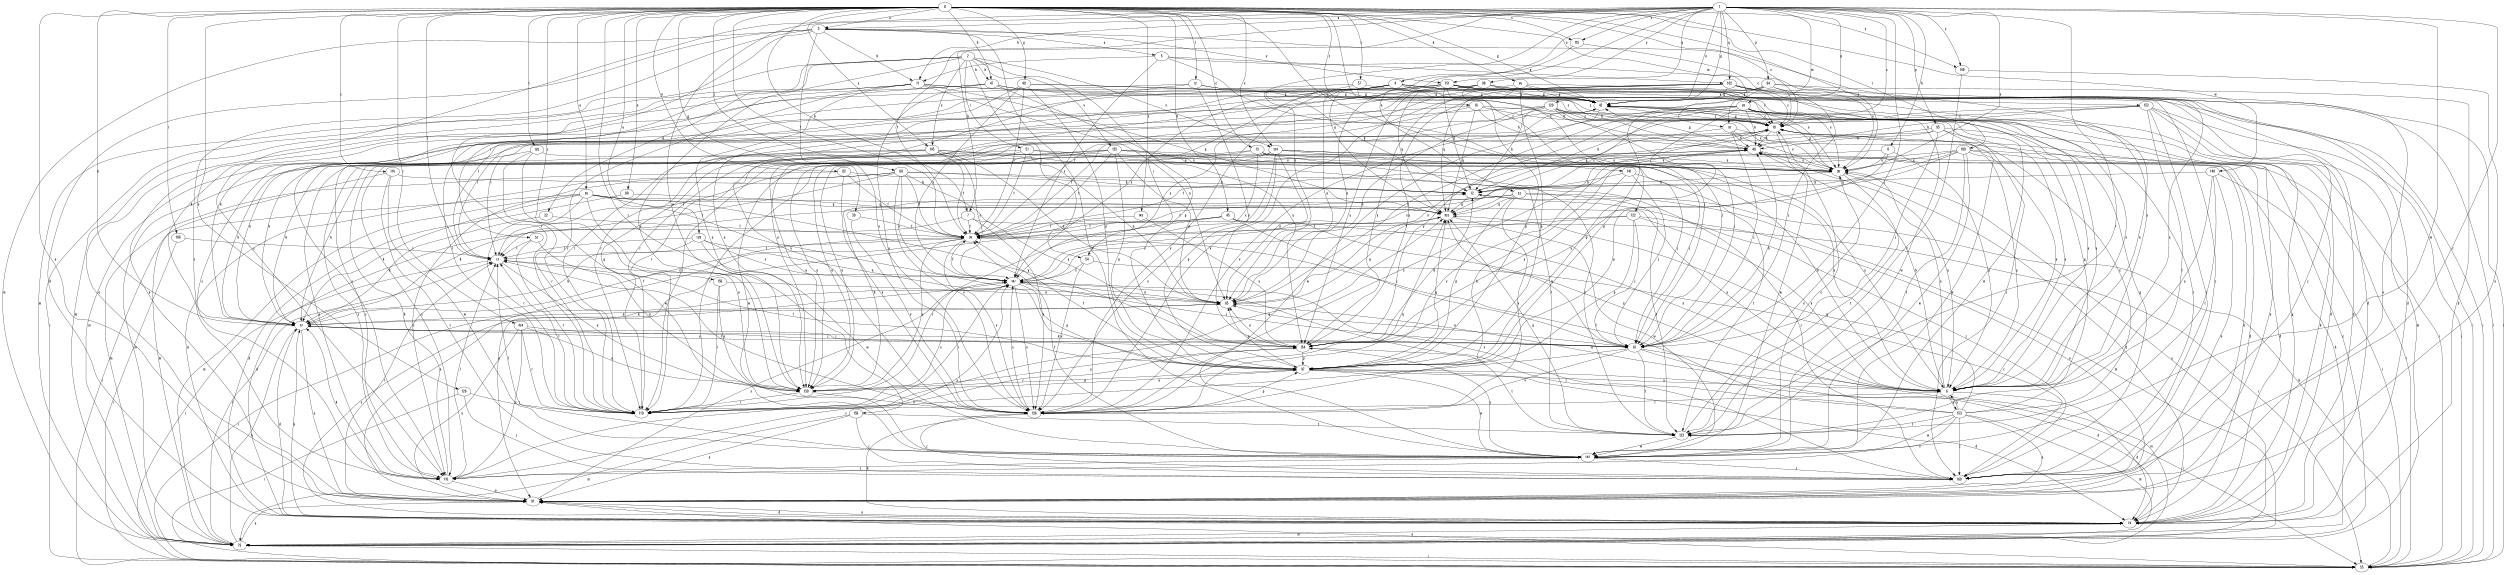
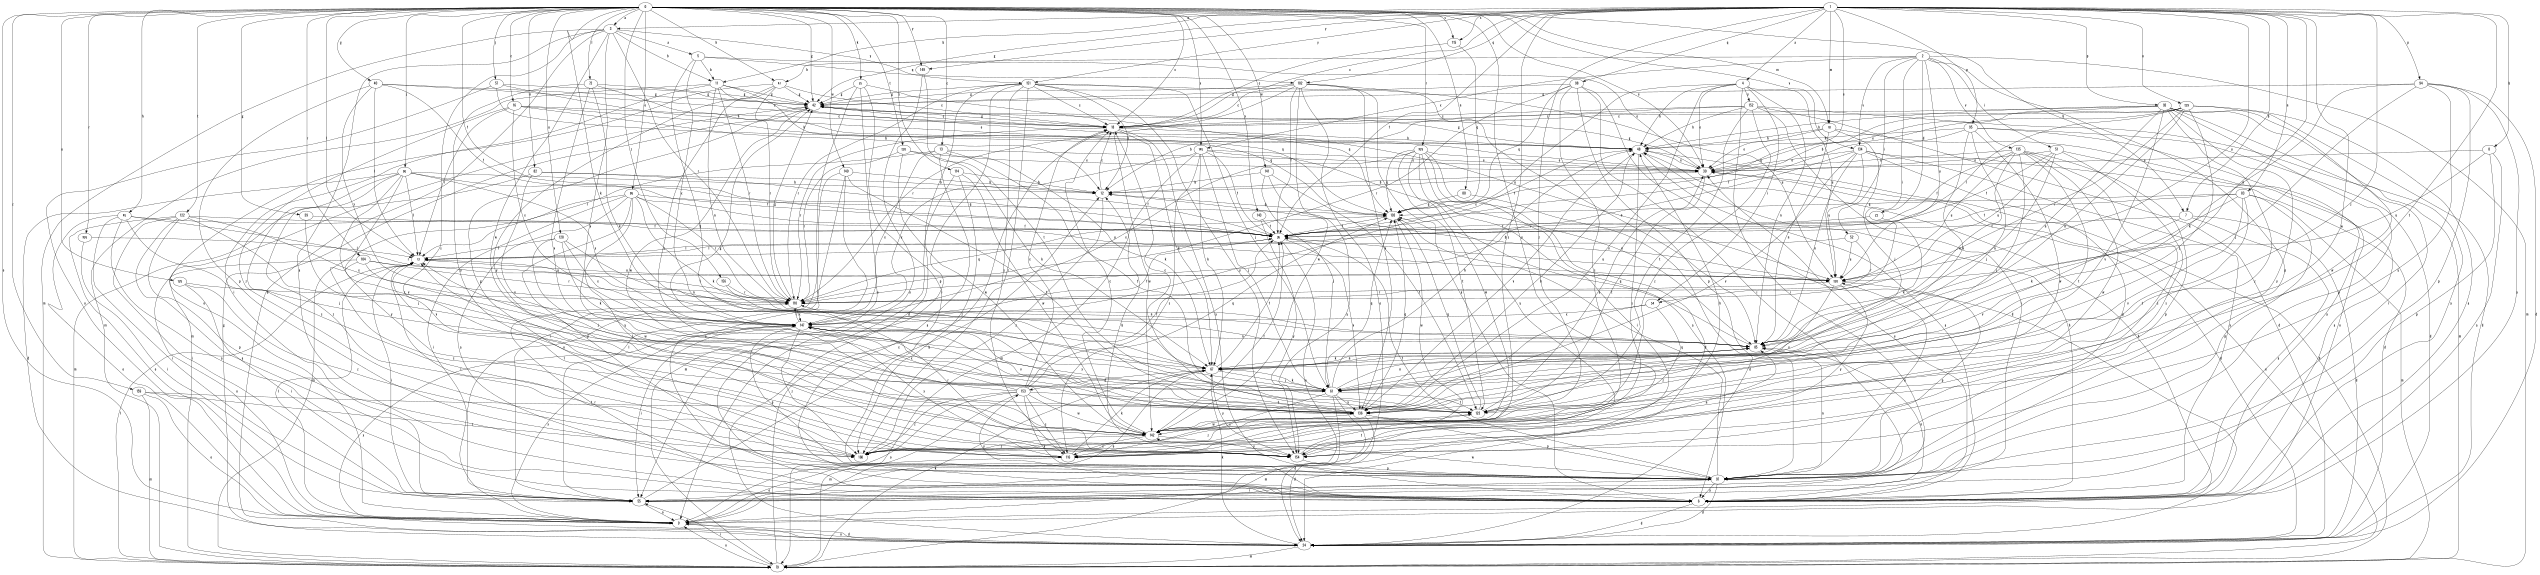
  strict digraph {
    fontname=Oswald
    node [fontname=Oswald]
    edge [fontname=Oswald]
    0
    3
    7
    13
    16
    18
    30
    36
    39
    40
    42
    45
    47
    57
    60
    65
    67
    72
    73
    78
    80
    82
    86
    91
    104
    106
    109
    114
    115
    120
    122
    126
    128
    134
    140
    141
    143
    145
    149
    156
    159
    11
    116
    142
    151
    79
    5
    6
    24
    110
    136
    123
    147
    160
    48
    103
    12
    130
    97
    61
    55
    154
    85
    1
    4
    8
    83
    93
    94
    95
    98
    102
    129
    54
    152
    2
    22
    51
    52
    135
    153
    0 -> 3 [label=a]
    0 -> 7 [label=b]
    0 -> 13 [label=c]
    0 -> 16 [label=c]
    0 -> 18 [label=c]
    0 -> 30 [label=e]
    0 -> 36 [label=f]
    0 -> 39 [label=g]
    0 -> 40 [label=g]
    0 -> 42 [label=g]
    0 -> 45 [label=h]
    0 -> 47 [label=h]
    0 -> 57 [label=j]
    0 -> 60 [label=j]
    0 -> 65 [label=k]
    0 -> 67 [label=k]
    0 -> 72 [label=l]
    0 -> 73 [label=l]
    0 -> 78 [label=m]
    0 -> 80 [label=n]
    0 -> 82 [label=n]
    0 -> 86 [label=o]
    0 -> 91 [label=o]
    0 -> 104 [label=r]
    0 -> 106 [label=r]
    0 -> 109 [label=r]
    0 -> 114 [label=s]
    0 -> 115 [label=s]
    0 -> 120 [label=t]
    0 -> 122 [label=t]
    0 -> 126 [label=u]
    0 -> 128 [label=u]
    0 -> 134 [label=v]
    0 -> 140 [label=w]
    0 -> 141 [label=w]
    0 -> 143 [label=x]
    0 -> 145 [label=x]
    0 -> 149 [label=y]
    0 -> 156 [label=z]
    0 -> 159 [label=z]
    3 -> 11 [label=b]
    3 -> 116 [label=s]
    3 -> 142 [label=w]
    3 -> 151 [label=y]
    3 -> 79 [label=m]
    3 -> 5 [label=a]
    3 -> 6 [label=a]
    3 -> 24 [label=d]
    3 -> 110 [label=r]
    3 -> 136 [label=v]
    7 -> 36 [label=f]
    7 -> 6 [label=a]
    7 -> 24 [label=d]
    7 -> 136 [label=v]
    13 -> 30 [label=e]
    13 -> 67 [label=k]
    13 -> 73 [label=l]
    13 -> 6 [label=a]
    13 -> 123 [label=t]
    13 -> 147 [label=x]
    16 -> 18 [label=c]
    16 -> 73 [label=l]
    16 -> 147 [label=x]
    16 -> 160 [label=z]
    16 -> 48 [label=h]
    16 -> 103 [label=q]
    18 -> 42 [label=g]
    18 -> 67 [label=k]
    18 -> 142 [label=w]
    18 -> 6 [label=a]
    18 -> 110 [label=r]
    18 -> 48 [label=h]
    30 -> 42 [label=g]
    30 -> 24 [label=d]
    30 -> 123 [label=t]
    30 -> 12 [label=b]
    36 -> 73 [label=l]
    36 -> 91 [label=o]
    36 -> 136 [label=v]
    36 -> 130 [label=u]
    39 -> 36 [label=f]
    39 -> 136 [label=v]
    40 -> 18 [label=c]
    40 -> 36 [label=f]
    40 -> 42 [label=g]
    40 -> 73 [label=l]
    40 -> 147 [label=x]
    40 -> 97 [label=p]
    42 -> 18 [label=c]
    42 -> 142 [label=w]
    42 -> 79 [label=m]
    45 -> 36 [label=f]
    45 -> 91 [label=o]
    45 -> 6 [label=a]
    45 -> 110 [label=r]
    45 -> 61 [label=j]
    45 -> 55 [label=i]
    47 -> 18 [label=c]
    47 -> 42 [label=g]
    47 -> 91 [label=o]
    47 -> 110 [label=r]
    47 -> 136 [label=v]
    47 -> 154 [label=y]
    57 -> 42 [label=g]
    57 -> 91 [label=o]
    57 -> 48 [label=h]
    57 -> 12 [label=b]
    60 -> 36 [label=f]
    60 -> 73 [label=l]
    60 -> 116 [label=s]
    60 -> 24 [label=d]
    60 -> 136 [label=v]
    60 -> 147 [label=x]
    60 -> 160 [label=z]
    60 -> 12 [label=b]
    60 -> 154 [label=y]
    65 -> 42 [label=g]
    65 -> 6 [label=a]
    65 -> 103 [label=q]
    65 -> 97 [label=p]
    65 -> 55 [label=i]
-   65 -> 154 [label=y]
+   0 -> 154 [label=y]
    67 -> 36 [label=f]
    67 -> 91 [label=o]
-   67 -> 24 [label=d]
+   67 -> 153 [label=d]
    67 -> 61 [label=j]
    67 -> 154 [label=y]
    67 -> 85 [label=n]
    72 -> 30 [label=e]
    72 -> 42 [label=g]
    72 -> 67 [label=k]
    72 -> 136 [label=v]
    72 -> 154 [label=y]
-   73 -> 147 [label=x]
    73 -> 130 [label=u]
    73 -> 55 [label=i]
    78 -> 30 [label=e]
    78 -> 91 [label=o]
    78 -> 48 [label=h]
    78 -> 61 [label=j]
    78 -> 85 [label=n]
    80 -> 24 [label=d]
    80 -> 103 [label=q]
    82 -> 36 [label=f]
    82 -> 79 [label=m]
    82 -> 136 [label=v]
    82 -> 12 [label=b]
    86 -> 67 [label=k]
    86 -> 79 [label=m]
    86 -> 6 [label=a]
    86 -> 110 [label=r]
    86 -> 103 [label=q]
    86 -> 130 [label=u]
    86 -> 97 [label=p]
    86 -> 55 [label=i]
    86 -> 154 [label=y]
    91 -> 73 [label=l]
    91 -> 24 [label=d]
    91 -> 147 [label=x]
    91 -> 48 [label=h]
    104 -> 91 [label=o]
    104 -> 116 [label=s]
    104 -> 110 [label=r]
    104 -> 130 [label=u]
    104 -> 61 [label=j]
    106 -> 73 [label=l]
    106 -> 55 [label=i]
    109 -> 30 [label=e]
    109 -> 142 [label=w]
    109 -> 6 [label=a]
    109 -> 24 [label=d]
    109 -> 123 [label=t]
    109 -> 147 [label=x]
    109 -> 103 [label=q]
    109 -> 55 [label=i]
    109 -> 154 [label=y]
    114 -> 142 [label=w]
    114 -> 79 [label=m]
    114 -> 160 [label=z]
    114 -> 12 [label=b]
    115 -> 18 [label=c]
    115 -> 103 [label=q]
    120 -> 30 [label=e]
    120 -> 67 [label=k]
    120 -> 142 [label=w]
    120 -> 110 [label=r]
    122 -> 36 [label=f]
    122 -> 91 [label=o]
    122 -> 6 [label=a]
    122 -> 147 [label=x]
    122 -> 97 [label=p]
    122 -> 61 [label=j]
+   122 -> 55 [label=i]
    126 -> 110 [label=r]
    126 -> 160 [label=z]
    126 -> 55 [label=i]
    128 -> 67 [label=k]
    128 -> 73 [label=l]
    128 -> 142 [label=w]
    128 -> 147 [label=x]
    128 -> 85 [label=n]
    134 -> 30 [label=e]
    134 -> 6 [label=a]
    134 -> 24 [label=d]
    134 -> 110 [label=r]
    134 -> 136 [label=v]
    134 -> 130 [label=u]
    134 -> 97 [label=p]
    134 -> 85 [label=n]
    140 -> 91 [label=o]
    140 -> 6 [label=a]
    140 -> 123 [label=t]
    140 -> 12 [label=b]
    140 -> 55 [label=i]
    141 -> 123 [label=t]
    141 -> 12 [label=b]
    141 -> 61 [label=j]
    141 -> 154 [label=y]
    143 -> 36 [label=f]
    143 -> 154 [label=y]
    145 -> 30 [label=e]
    145 -> 36 [label=f]
    145 -> 67 [label=k]
    145 -> 116 [label=s]
    145 -> 79 [label=m]
    145 -> 147 [label=x]
    145 -> 61 [label=j]
    145 -> 85 [label=n]
    149 -> 91 [label=o]
    149 -> 123 [label=t]
    156 -> 110 [label=r]
-   156 -> 130 [label=u]
    156 -> 85 [label=n]
    159 -> 91 [label=o]
    159 -> 79 [label=m]
    159 -> 123 [label=t]
    159 -> 160 [label=z]
    11 -> 42 [label=g]
    11 -> 79 [label=m]
    11 -> 110 [label=r]
-   11 -> 160 [label=z]
    11 -> 103 [label=q]
    11 -> 130 [label=u]
    11 -> 55 [label=i]
    11 -> 85 [label=n]
    116 -> 67 [label=k]
    116 -> 73 [label=l]
    116 -> 91 [label=o]
    116 -> 147 [label=x]
    116 -> 48 [label=h]
    142 -> 18 [label=c]
    142 -> 36 [label=f]
    142 -> 73 [label=l]
    142 -> 116 [label=s]
    142 -> 160 [label=z]
    142 -> 154 [label=y]
    151 -> 18 [label=c]
    151 -> 42 [label=g]
    151 -> 116 [label=s]
    151 -> 24 [label=d]
    151 -> 110 [label=r]
    151 -> 160 [label=z]
    151 -> 12 [label=b]
    151 -> 61 [label=j]
    151 -> 55 [label=i]
    151 -> 154 [label=y]
    151 -> 85 [label=n]
    79 -> 18 [label=c]
    79 -> 30 [label=e]
    79 -> 67 [label=k]
    79 -> 73 [label=l]
    79 -> 91 [label=o]
    79 -> 48 [label=h]
    79 -> 55 [label=i]
    5 -> 30 [label=e]
    5 -> 11 [label=b]
    5 -> 147 [label=x]
    5 -> 61 [label=j]
    5 -> 102 [label=q]
    6 -> 30 [label=e]
    6 -> 24 [label=d]
    6 -> 110 [label=r]
    6 -> 48 [label=h]
    6 -> 85 [label=n]
    6 -> 153 [label=y]
    24 -> 42 [label=g]
    24 -> 67 [label=k]
    24 -> 91 [label=o]
    24 -> 79 [label=m]
    24 -> 147 [label=x]
    110 -> 42 [label=g]
    110 -> 73 [label=l]
    110 -> 147 [label=x]
    110 -> 103 [label=q]
    136 -> 18 [label=c]
    136 -> 73 [label=l]
    136 -> 24 [label=d]
    136 -> 147 [label=x]
    136 -> 160 [label=z]
    136 -> 48 [label=h]
    136 -> 103 [label=q]
    136 -> 97 [label=p]
    123 -> 30 [label=e]
    123 -> 142 [label=w]
    123 -> 103 [label=q]
    147 -> 36 [label=f]
    147 -> 110 [label=r]
    147 -> 136 [label=v]
    147 -> 160 [label=z]
    147 -> 97 [label=p]
    147 -> 61 [label=j]
    147 -> 55 [label=i]
    147 -> 85 [label=n]
    160 -> 42 [label=g]
    48 -> 30 [label=e]
    48 -> 36 [label=f]
    48 -> 42 [label=g]
    48 -> 116 [label=s]
    48 -> 6 [label=a]
    48 -> 136 [label=v]
    103 -> 36 [label=f]
    103 -> 142 [label=w]
    12 -> 18 [label=c]
    12 -> 160 [label=z]
    12 -> 103 [label=q]
    130 -> 110 [label=r]
    130 -> 136 [label=v]
    130 -> 12 [label=b]
    130 -> 97 [label=p]
    130 -> 154 [label=y]
    97 -> 36 [label=f]
    97 -> 73 [label=l]
    97 -> 142 [label=w]
    97 -> 6 [label=a]
    97 -> 24 [label=d]
    97 -> 103 [label=q]
    97 -> 130 [label=u]
    97 -> 55 [label=i]
    97 -> 85 [label=n]
    61 -> 67 [label=k]
    61 -> 116 [label=s]
    61 -> 79 [label=m]
    61 -> 24 [label=d]
    61 -> 136 [label=v]
    61 -> 123 [label=t]
    61 -> 48 [label=h]
    61 -> 103 [label=q]
    61 -> 85 [label=n]
    55 -> 91 [label=o]
    55 -> 12 [label=b]
    154 -> 110 [label=r]
    154 -> 123 [label=t]
    154 -> 12 [label=b]
    154 -> 97 [label=p]
    154 -> 85 [label=n]
    85 -> 67 [label=k]
    85 -> 103 [label=q]
    1 -> 3 [label=a]
    1 -> 7 [label=b]
    1 -> 18 [label=c]
    1 -> 30 [label=e]
    1 -> 36 [label=f]
    1 -> 42 [label=g]
    1 -> 78 [label=m]
    1 -> 115 [label=s]
    1 -> 149 [label=y]
    1 -> 11 [label=b]
    1 -> 116 [label=s]
    1 -> 142 [label=w]
    1 -> 151 [label=y]
    1 -> 123 [label=t]
    1 -> 160 [label=z]
    1 -> 130 [label=u]
    1 -> 61 [label=j]
    1 -> 85 [label=n]
    1 -> 4 [label=a]
    1 -> 8 [label=b]
    1 -> 83 [label=n]
    1 -> 93 [label=p]
    1 -> 94 [label=p]
    1 -> 95 [label=p]
    1 -> 98 [label=q]
    1 -> 102 [label=q]
    1 -> 129 [label=u]
    4 -> 30 [label=e]
    4 -> 136 [label=v]
    4 -> 147 [label=x]
    4 -> 48 [label=h]
    4 -> 130 [label=u]
    4 -> 55 [label=i]
    4 -> 85 [label=n]
    4 -> 54 [label=i]
    4 -> 152 [label=y]
    8 -> 30 [label=e]
    8 -> 6 [label=a]
    8 -> 130 [label=u]
    8 -> 97 [label=p]
    83 -> 36 [label=f]
    83 -> 67 [label=k]
    83 -> 79 [label=m]
    83 -> 136 [label=v]
    83 -> 123 [label=t]
    83 -> 103 [label=q]
    83 -> 97 [label=p]
    93 -> 18 [label=c]
    93 -> 6 [label=a]
    93 -> 24 [label=d]
    93 -> 136 [label=v]
    93 -> 160 [label=z]
    93 -> 48 [label=h]
    93 -> 103 [label=q]
    93 -> 97 [label=p]
    93 -> 55 [label=i]
    93 -> 154 [label=y]
    93 -> 85 [label=n]
    94 -> 42 [label=g]
    94 -> 67 [label=k]
    94 -> 6 [label=a]
    94 -> 24 [label=d]
    94 -> 97 [label=p]
    94 -> 61 [label=j]
    94 -> 154 [label=y]
    95 -> 36 [label=f]
    95 -> 67 [label=k]
    95 -> 142 [label=w]
    95 -> 6 [label=a]
    95 -> 24 [label=d]
    95 -> 48 [label=h]
    95 -> 61 [label=j]
    98 -> 42 [label=g]
    98 -> 116 [label=s]
    98 -> 24 [label=d]
    98 -> 110 [label=r]
    98 -> 103 [label=q]
    98 -> 97 [label=p]
    98 -> 55 [label=i]
    102 -> 18 [label=c]
    102 -> 36 [label=f]
    102 -> 42 [label=g]
    102 -> 91 [label=o]
    102 -> 142 [label=w]
    102 -> 6 [label=a]
    102 -> 110 [label=r]
    102 -> 136 [label=v]
    102 -> 130 [label=u]
    129 -> 18 [label=c]
    129 -> 30 [label=e]
    129 -> 73 [label=l]
    129 -> 142 [label=w]
    129 -> 6 [label=a]
    129 -> 110 [label=r]
    129 -> 12 [label=b]
    129 -> 61 [label=j]
    129 -> 85 [label=n]
    54 -> 136 [label=v]
    54 -> 147 [label=x]
    54 -> 160 [label=z]
    152 -> 18 [label=c]
    152 -> 79 [label=m]
    152 -> 24 [label=d]
    152 -> 123 [label=t]
    152 -> 160 [label=z]
    152 -> 48 [label=h]
    152 -> 12 [label=b]
    152 -> 55 [label=i]
    2 -> 47 [label=h]
    2 -> 134 [label=v]
    2 -> 145 [label=x]
    2 -> 79 [label=m]
    2 -> 130 [label=u]
    2 -> 97 [label=p]
    2 -> 54 [label=i]
    2 -> 22 [label=d]
    2 -> 51 [label=i]
    2 -> 52 [label=i]
    2 -> 135 [label=v]
    22 -> 36 [label=f]
    22 -> 67 [label=k]
    51 -> 30 [label=e]
    51 -> 36 [label=f]
    51 -> 116 [label=s]
    51 -> 6 [label=a]
    51 -> 130 [label=u]
    51 -> 85 [label=n]
    52 -> 73 [label=l]
    52 -> 110 [label=r]
    52 -> 130 [label=u]
    135 -> 30 [label=e]
    135 -> 36 [label=f]
    135 -> 116 [label=s]
    135 -> 142 [label=w]
    135 -> 123 [label=t]
    135 -> 130 [label=u]
    135 -> 97 [label=p]
    135 -> 61 [label=j]
    135 -> 85 [label=n]
    153 -> 18 [label=c]
    153 -> 36 [label=f]
    153 -> 42 [label=g]
    153 -> 91 [label=o]
    153 -> 116 [label=s]
    153 -> 142 [label=w]
    153 -> 79 [label=m]
    153 -> 6 [label=a]
    153 -> 123 [label=t]
    153 -> 147 [label=x]
    153 -> 160 [label=z]
    153 -> 103 [label=q]
  }
